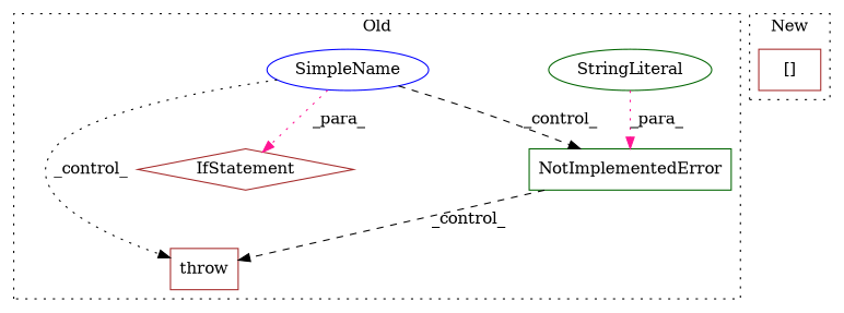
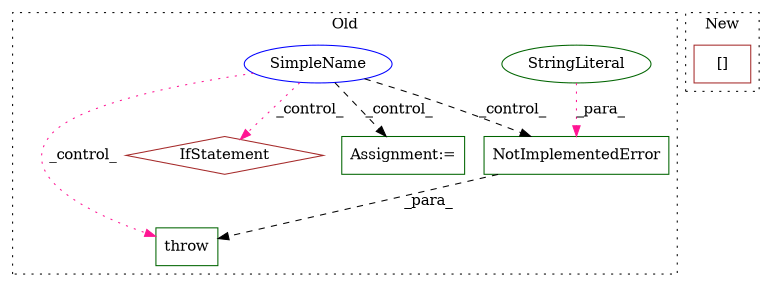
  digraph {
    node [color=darkgreen l=30 s=22685 shape=box]
    edge [color=black style=dashed]
    n1 [a=32 l="20,1" label=NotImplementedError s="22209,22292"]
    n2 [a=45 l=63 label=StringLiteral s=22229 shape=ellipse]
-   n3 [a=53 color=brown l=6 label=throw s=22203]
+   n3 [a=53 l=6 label=throw s=22203]
    n4 [a=42 color=blue label=SimpleName shape=ellipse l="" s=""]
    n5 [a=25 color=brown label=IfStatement shape=diamond]
+   n6 [a=7 label="Assignment:="]
    n7 [a=2 color=brown l="17,2" label="[]" s="24179,24246"]
    subgraph cluster_1 {
      label=Old
      style=dotted
      n1
      n2
      n3
      n4
      n5
+     n6
    }
    subgraph cluster_2 {
      label=New
      style=dotted
      n7
    }
-   n1 -> n3 [label=_control_]
+   n1 -> n3 [label=_para_]
    n2 -> n1 [color=deeppink label=_para_ style=dotted]
    n4 -> n1 [label=_control_]
-   n4 -> n3 [label=_control_ style=dotted]
-   n4 -> n5 [color=deeppink label=_para_ style=dotted]
+   n4 -> n3 [color=deeppink label=_control_ style=dotted]
+   n4 -> n5 [color=deeppink label=_control_ style=dotted]
+   n4 -> n6 [label=_control_]
  }
